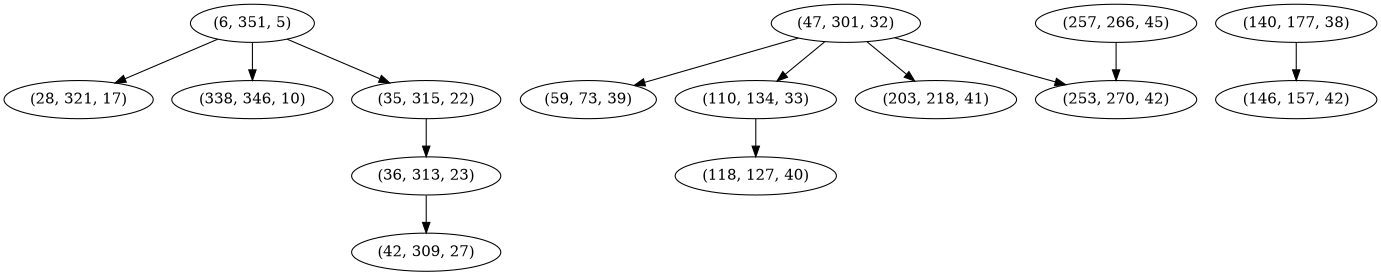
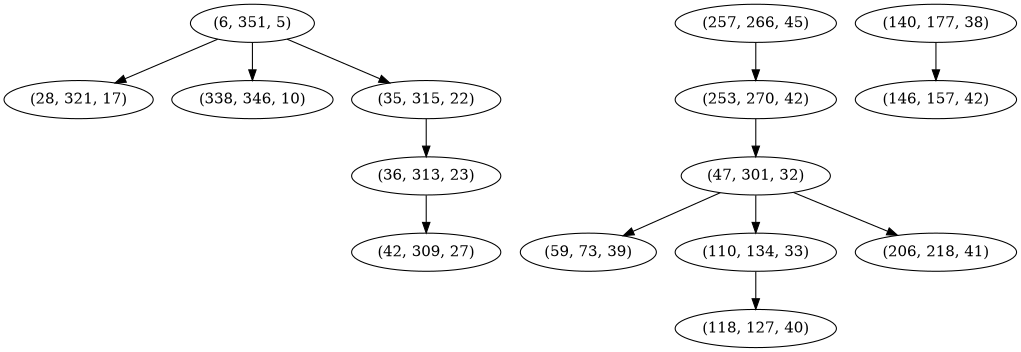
  digraph {
    "(6, 351, 5)"
    "(28, 321, 17)"
    "(338, 346, 10)"
    "(35, 315, 22)"
    "(36, 313, 23)"
    "(42, 309, 27)"
    "(47, 301, 32)"
    "(59, 73, 39)"
    "(110, 134, 33)"
-   "(206, 218, 41)" [label="(203, 218, 41)"]
+   "(206, 218, 41)"
    "(253, 270, 42)"
    "(118, 127, 40)"
    "(140, 177, 38)"
    "(146, 157, 42)"
    "(257, 266, 45)"
    "(6, 351, 5)" -> "(28, 321, 17)"
    "(6, 351, 5)" -> "(338, 346, 10)"
    "(6, 351, 5)" -> "(35, 315, 22)"
    "(35, 315, 22)" -> "(36, 313, 23)"
    "(36, 313, 23)" -> "(42, 309, 27)"
    "(47, 301, 32)" -> "(59, 73, 39)"
    "(47, 301, 32)" -> "(110, 134, 33)"
    "(47, 301, 32)" -> "(206, 218, 41)"
-   "(47, 301, 32)" -> "(253, 270, 42)"
+   "(253, 270, 42)" -> "(47, 301, 32)"
    "(110, 134, 33)" -> "(118, 127, 40)"
    "(140, 177, 38)" -> "(146, 157, 42)"
    "(257, 266, 45)" -> "(253, 270, 42)"
  }
